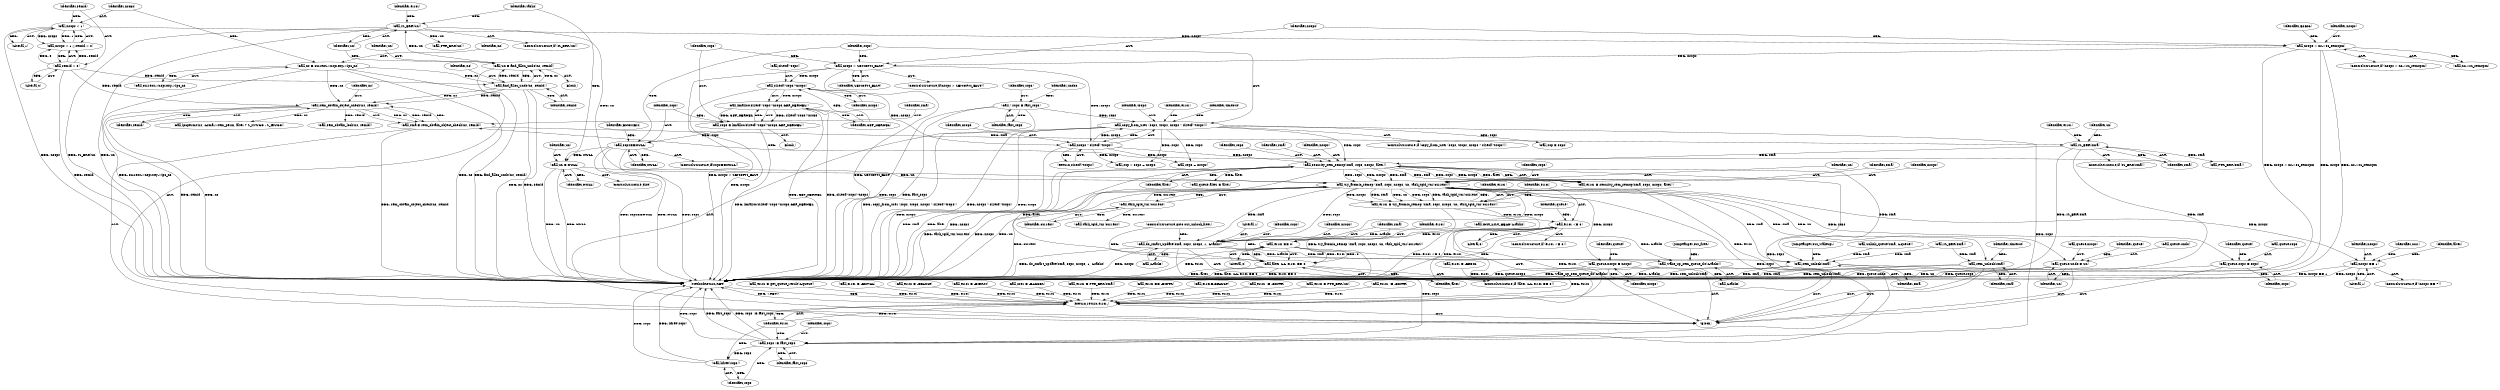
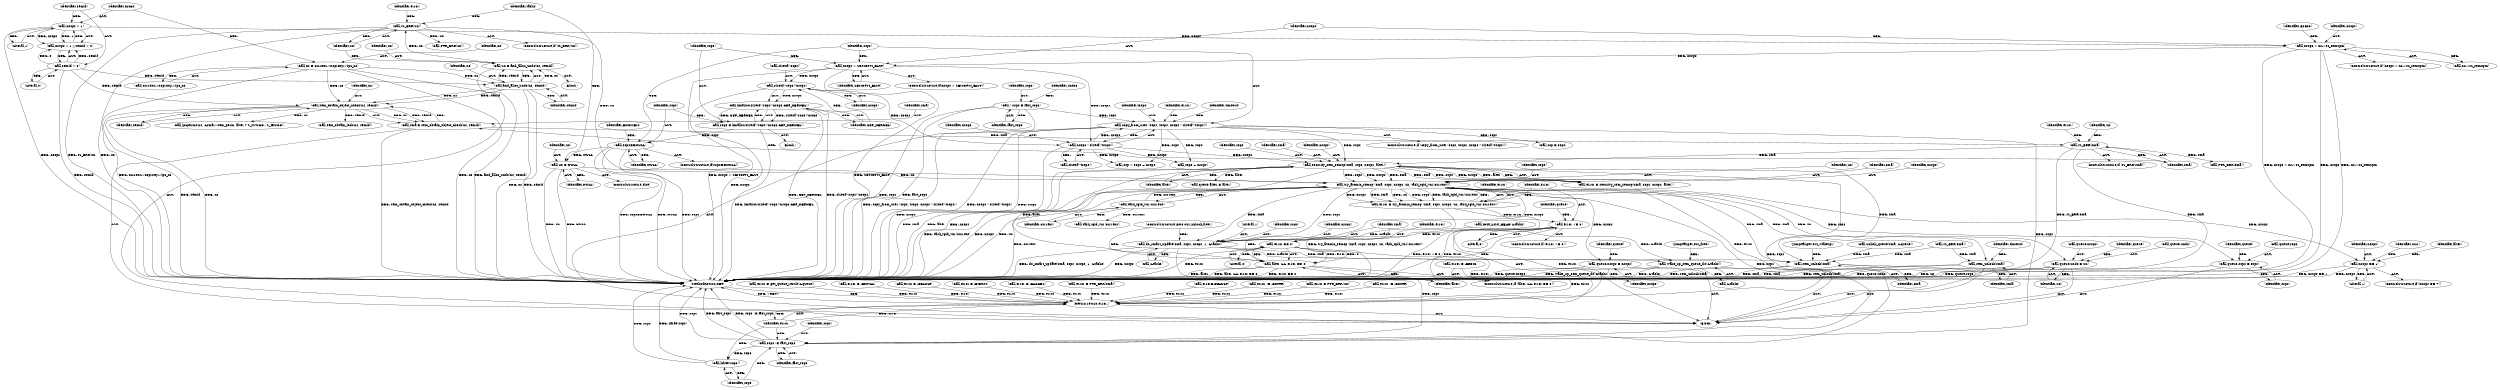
  digraph {
    n1 [label="(Call,try_atomic_semop (sma, sops, nsops, un, task_tgid_vnr(current)))"]
    n2 [label="(Call,task_tgid_vnr(current))"]
    n3 [label="(Call,error = try_atomic_semop (sma, sops, nsops, un, task_tgid_vnr(current)))"]
    n4 [label="(Call,do_smart_update(sma, sops, nsops, 1, &tasks))"]
    n5 [label="(Call,sem_unlock(sma))"]
    n6 [label="(Call,sops != fast_sops)"]
    n7 [label="(Call,queue.sops = sops)"]
    n8 [label="(Call,queue.nsops = nsops)"]
    n9 [label="(Call,queue.undo = un)"]
    n10 [label="(Call,nsops == 1)"]
    n11 [label="(Call,sem_unlock(sma))"]
    n12 [label="(MethodReturn,RET)"]
    n13 [label="(Identifier,current)"]
    n14 [label="(Call,task_tgid_vnr(current))"]
    n15 [label="(Block,)"]
    n16 [label="(Call,error <= 0)"]
    n17 [label="(ControlStructure,if (alter && error == 0))"]
    n18 [label="(Call,wake_up_sem_queue_do(&tasks))"]
    n19 [label="(Call,&tasks)"]
    n20 [label="(Identifier,sma)"]
    n21 [label="(Call,kfree(sops))"]
    n22 [label="(Identifier,fast_sops)"]
    n23 [label="(Identifier,sops)"]
    n24 [label="(Identifier,nsops)"]
    n25 [label="(Identifier,un)"]
    n26 [label="(Literal,1)"]
    n27 [label="(ControlStructure,if (nsops == 7))"]
    n28 [label="(Identifier,sma)"]
    n29 [label="(Return,return error;)"]
    n30 [label="(Call,security_sem_semop(sma, sops, nsops, alter))"]
    n31 [label="(Call,alter && error == 0)"]
    n32 [label="(Identifier,alter)"]
    n33 [label="(Call,error = security_sem_semop(sma, sops, nsops, alter))"]
    n34 [label="(Call,queue.alter = alter)"]
    n35 [label="(Call,error == 0)"]
    n36 [label="(Identifier,alter)"]
    n37 [label="(Call,IS_ERR(sma))"]
    n38 [label="(Call,PTR_ERR(sma))"]
    n39 [label="(Identifier,sma)"]
    n40 [label="(ControlStructure,if (IS_ERR(sma)))"]
    n41 [label="(Call,sma = sem_obtain_object_check(ns, semid))"]
    n42 [label="(Call,sem_obtain_object_check(ns, semid))"]
    n43 [label="(Call,ipcperms(ns, &sma->sem_perm, alter ? S_IWUGO : S_IRUGO))"]
    n44 [label="(Call,sem_obtain_lock(ns, semid))"]
    n45 [label="(Identifier,semid)"]
    n46 [label="(Call,find_alloc_undo(ns, semid))"]
    n47 [label="(Call,un = find_alloc_undo(ns, semid))"]
    n48 [label="(Identifier,semid)"]
    n49 [label="(Call,IS_ERR(un))"]
    n50 [label="(Block,)"]
    n51 [label="(Call,ns = current->nsproxy->ipc_ns)"]
    n52 [label="(Call,current->nsproxy->ipc_ns)"]
    n53 [label="(Call,semid < 0)"]
    n54 [label="(Literal,0)"]
    n55 [label="(Call,nsops < 1 || semid < 0)"]
    n56 [label="(Call,nsops < 1)"]
    n57 [label="(Call,copy_from_user (sops, tsops, nsops * sizeof(*tsops)))"]
    n58 [label="(Call,nsops * sizeof(*tsops))"]
    n59 [label="(ControlStructure,if (copy_from_user (sops, tsops, nsops * sizeof(*tsops))))"]
    n60 [label="(Call,sop < sops + nsops)"]
    n61 [label="(Call,sops + nsops)"]
    n62 [label="(Call,sop = sops)"]
-   n63 [label="(Return,sizeof(*tsops))"]
+   n63 [label="(Call,sizeof(*tsops))"]
    n64 [label="(Call,* sops = fast_sops)"]
    n65 [label="(Identifier,fast_sops)"]
    n66 [label="(Call,sops==NULL)"]
    n67 [label="(Call,un = NULL)"]
    n68 [label="(Identifier,NULL)"]
    n69 [label="(ControlStructure,if(sops==NULL))"]
    n70 [label="(Identifier,NULL)"]
    n71 [label="(ControlStructure,else)"]
    n72 [label="(Call,sops = kmalloc(sizeof(*sops)*nsops,GFP_KERNEL))"]
    n73 [label="(Call,kmalloc(sizeof(*sops)*nsops,GFP_KERNEL))"]
    n74 [label="(Block,)"]
    n75 [label="(Identifier,GFP_KERNEL)"]
    n76 [label="(Call,sizeof(*sops)*nsops)"]
    n77 [label="(Identifier,nsops)"]
    n78 [label="(Call,nsops > SEMOPM_FAST)"]
    n79 [label="(ControlStructure,if(nsops > SEMOPM_FAST))"]
    n80 [label="(Identifier,SEMOPM_FAST)"]
    n81 [label="(Call,nsops > ns->sc_semopm)"]
    n82 [label="(Call,ns->sc_semopm)"]
    n83 [label="(ControlStructure,if (nsops > ns->sc_semopm))"]
    n84 [label="(Literal,1)"]
    n85 [label="(Identifier,un)"]
    n86 [label="(ControlStructure,if (IS_ERR(un)))"]
    n87 [label="(Call,PTR_ERR(un))"]
    n88 [label="(ControlStructure,if (error <= 0))"]
    n89 [label="(Literal,0)"]
    n90 [label="(Literal,0)"]
    n91 [label="(Identifier,error)"]
    n92 [label="(Call,&tasks)"]
    n93 [label="(Identifier,sops)"]
    n94 [label="(Call,error = -EINVAL)"]
    n95 [label="(Identifier,tasks)"]
    n96 [label="(Identifier,queue)"]
    n97 [label="(Identifier,sops)"]
    n98 [label="(Call,error = PTR_ERR(sma))"]
    n99 [label="(Identifier,nsops)"]
    n100 [label="(Identifier,timeout)"]
    n101 [label="(Call,error=-EFAULT)"]
    n102 [label="(Call,IS_ERR(sma))"]
    n103 [label="(Call,error = -EFBIG)"]
    n104 [label="(Identifier,E2BIG)"]
    n105 [label="(Identifier,semid)"]
    n106 [label="(Identifier,nsops)"]
    n107 [label="(Identifier,ns)"]
    n108 [label="(Identifier,un)"]
    n109 [label="(Identifier,nsops)"]
    n110 [label="(Literal,1)"]
-   n111 [label="(Call,error == -EINTR)"]
    n112 [label="(JumpTarget,out_wakeup:)"]
    n113 [label="(Identifier,sops)"]
    n114 [label="(Identifier,sops)"]
    n115 [label="(Call,error != -EINTR)"]
    n116 [label="(Identifier,nsops)"]
    n117 [label="(Identifier,error)"]
    n118 [label="(Identifier,un)"]
    n119 [label="(Identifier,ns)"]
    n120 [label="(Identifier,sma)"]
    n121 [label="(Identifier,tsops)"]
    n122 [label="(Identifier,nsops)"]
    n123 [label="(Identifier,sma)"]
    n124 [label="(Identifier,nsops)"]
    n125 [label="(Call,unlink_queue(sma, &queue))"]
    n126 [label="(Identifier,curr)"]
    n127 [label="(Identifier,queue)"]
    n128 [label="(Identifier,sops)"]
    n129 [label="(Call,INIT_LIST_HEAD(&tasks))"]
    n130 [label="(Identifier,queue)"]
    n131 [label="(Identifier,alter)"]
    n132 [label="(Call,error = PTR_ERR(un))"]
    n133 [label="(Identifier,sops)"]
    n134 [label="(Call,error != -EINTR)"]
    n135 [label="(Identifier,sma)"]
    n136 [label="(Identifier,error)"]
    n137 [label="(Identifier,sops)"]
    n138 [label="(Identifier,error)"]
    n139 [label="(Identifier,un)"]
    n140 [label="(Identifier,sops)"]
    n141 [label="(Identifier,sops)"]
    n142 [label="(Call,queue.sops)"]
    n143 [label="(Call,sizeof(*sops))"]
    n144 [label="(Call,error = get_queue_result(&queue))"]
    n145 [label="(Identifier,error)"]
    n146 [label="(Identifier,nsops)"]
    n147 [label="(JumpTarget,out_free:)"]
    n148 [label="(Identifier,un)"]
    n149 [label="(Call,queue.undo)"]
    n150 [label="(Call,queue.nsops)"]
    n151 [label="(Identifier,ENOMEM)"]
    n152 [label="(Call,error = -EFAULT)"]
    n153 [label="(Identifier,timeout)"]
    n154 [label="(ControlStructure,goto out_unlock_free;)"]
    n155 [label="(Identifier,undos)"]
    n156 [label="(Identifier,error)"]
    n157 [label="(Call,error = -EIDRM)"]
-   n158 [label="(Call,user = -EACCES)"]
+   n158 [label="(Call,error = -EACCES)"]
    n159 [label="(Identifier,queue)"]
    n160 [label="(Identifier,error)"]
    n161 [label="(Identifier,nsops)"]
    n162 [label="(Identifier,ns)"]
    n163 [label="(Identifier,sma)"]
    n1 -> n2 [label="CFG: "]
    n1 -> n3 [label="AST: "]
    n1 -> n3 [label="DDG: nsops"]
    n1 -> n3 [label="DDG: sma"]
    n1 -> n3 [label="DDG: un"]
    n1 -> n3 [label="DDG: sops"]
    n1 -> n3 [label="DDG: task_tgid_vnr(current)"]
    n1 -> n4 [label="DDG: sma"]
    n1 -> n4 [label="DDG: sops"]
    n1 -> n4 [label="DDG: nsops"]
    n1 -> n5 [label="DDG: sma"]
    n1 -> n6 [label="DDG: sops"]
    n1 -> n7 [label="DDG: sops"]
    n1 -> n8 [label="DDG: nsops"]
    n1 -> n9 [label="DDG: un"]
    n1 -> n10 [label="DDG: nsops"]
    n1 -> n11 [label="DDG: sma"]
    n1 -> n12 [label="DDG: task_tgid_vnr(current)"]
    n1 -> n12 [label="DDG: nsops"]
    n1 -> n12 [label="DDG: un"]
    n2 -> n1 [label="AST: "]
    n2 -> n1 [label="DDG: current"]
    n2 -> n12 [label="DDG: current"]
    n2 -> n13 [label="CFG: "]
    n2 -> n14 [label="DDG: current"]
    n3 -> n1 [label="CFG: "]
    n3 -> n12 [label="DDG: try_atomic_semop (sma, sops, nsops, un, task_tgid_vnr(current))"]
    n3 -> n15 [label="AST: "]
    n3 -> n16 [label="DDG: error"]
    n4 -> n5 [label="DDG: sma"]
    n4 -> n6 [label="DDG: sops"]
    n4 -> n12 [label="DDG: nsops"]
    n4 -> n12 [label="DDG: do_smart_update(sma, sops, nsops, 1, &tasks)"]
-   n4 -> n17 [label="AST: "]
+   n103 -> n17 [label="AST: "]
    n4 -> n18 [label="DDG: &tasks"]
    n4 -> n19 [label="CFG: "]
    n5 -> n12 [label="DDG: sem_unlock(sma)"]
    n5 -> n12 [label="DDG: sma"]
    n5 -> n15 [label="AST: "]
    n5 -> n20 [label="CFG: "]
    n6 -> n12 [label="DDG: sops != fast_sops"]
    n6 -> n12 [label="DDG: sops"]
    n6 -> n12 [label="DDG: fast_sops"]
    n6 -> n21 [label="DDG: sops"]
    n6 -> n22 [label="CFG: "]
    n7 -> n12 [label="DDG: queue.sops"]
    n7 -> n15 [label="AST: "]
    n7 -> n23 [label="CFG: "]
    n8 -> n12 [label="DDG: queue.nsops"]
    n8 -> n15 [label="AST: "]
    n8 -> n24 [label="CFG: "]
    n9 -> n12 [label="DDG: un"]
    n9 -> n12 [label="DDG: queue.undo"]
    n9 -> n15 [label="AST: "]
    n9 -> n25 [label="CFG: "]
    n10 -> n12 [label="DDG: nsops == 1"]
    n10 -> n12 [label="DDG: nsops"]
    n10 -> n26 [label="CFG: "]
    n10 -> n27 [label="AST: "]
    n11 -> n12 [label="DDG: sem_unlock(sma)"]
    n11 -> n12 [label="DDG: sma"]
    n11 -> n15 [label="AST: "]
    n11 -> n28 [label="CFG: "]
    n12 -> n29 [label="CFG: "]
    n13 -> n2 [label="AST: "]
    n16 -> n12 [label="DDG: error <= 0"]
    n16 -> n12 [label="DDG: error"]
    n16 -> n29 [label="DDG: error"]
    n16 -> n35 [label="DDG: error"]
    n16 -> n88 [label="AST: "]
    n16 -> n89 [label="CFG: "]
    n18 -> n12 [label="DDG: &tasks"]
    n18 -> n12 [label="DDG: wake_up_sem_queue_do(&tasks)"]
    n18 -> n15 [label="AST: "]
    n18 -> n92 [label="CFG: "]
    n19 -> n4 [label="AST: "]
    n20 -> n5 [label="AST: "]
    n21 -> n12 [label="DDG: sops"]
    n21 -> n12 [label="DDG: kfree(sops)"]
    n21 -> n93 [label="CFG: "]
    n22 -> n6 [label="AST: "]
    n23 -> n7 [label="AST: "]
    n24 -> n8 [label="AST: "]
    n25 -> n9 [label="AST: "]
    n26 -> n10 [label="AST: "]
    n28 -> n11 [label="AST: "]
    n29 -> n12 [label="DDG: <RET>"]
    n29 -> n15 [label="AST: "]
    n29 -> n91 [label="CFG: "]
    n30 -> n1 [label="DDG: sma"]
    n30 -> n1 [label="DDG: sops"]
    n30 -> n1 [label="DDG: nsops"]
    n30 -> n5 [label="DDG: sma"]
    n30 -> n6 [label="DDG: sops"]
    n30 -> n12 [label="DDG: sma"]
    n30 -> n12 [label="DDG: alter"]
    n30 -> n12 [label="DDG: nsops"]
    n30 -> n31 [label="DDG: alter"]
    n30 -> n32 [label="CFG: "]
    n30 -> n33 [label="AST: "]
    n30 -> n33 [label="DDG: sma"]
    n30 -> n33 [label="DDG: sops"]
    n30 -> n33 [label="DDG: nsops"]
    n30 -> n33 [label="DDG: alter"]
    n30 -> n34 [label="DDG: alter"]
    n31 -> n12 [label="DDG: alter && error == 0"]
    n31 -> n12 [label="DDG: error == 0"]
    n31 -> n12 [label="DDG: alter"]
    n31 -> n17 [label="AST: "]
    n31 -> n35 [label="CFG: "]
    n31 -> n36 [label="CFG: "]
    n32 -> n30 [label="AST: "]
    n33 -> n29 [label="DDG: error"]
    n33 -> n30 [label="CFG: "]
    n35 -> n12 [label="DDG: error"]
    n35 -> n29 [label="DDG: error"]
    n35 -> n31 [label="AST: "]
    n35 -> n31 [label="DDG: error"]
    n35 -> n31 [label="DDG: 0"]
    n35 -> n90 [label="CFG: "]
    n36 -> n16 [label="CFG: "]
    n36 -> n31 [label="AST: "]
    n37 -> n12 [label="DDG: IS_ERR(sma)"]
    n37 -> n12 [label="DDG: sma"]
    n37 -> n30 [label="DDG: sma"]
    n37 -> n38 [label="DDG: sma"]
    n37 -> n39 [label="CFG: "]
    n37 -> n40 [label="AST: "]
    n39 -> n37 [label="AST: "]
    n39 -> n41 [label="CFG: "]
    n41 -> n12 [label="DDG: sem_obtain_object_check(ns, semid)"]
    n41 -> n15 [label="AST: "]
    n41 -> n37 [label="DDG: sma"]
    n41 -> n42 [label="CFG: "]
    n42 -> n12 [label="DDG: ns"]
    n42 -> n12 [label="DDG: semid"]
    n42 -> n41 [label="AST: "]
    n42 -> n41 [label="DDG: ns"]
    n42 -> n41 [label="DDG: semid"]
    n42 -> n43 [label="DDG: ns"]
    n42 -> n44 [label="DDG: semid"]
    n42 -> n45 [label="CFG: "]
    n45 -> n42 [label="AST: "]
    n46 -> n12 [label="DDG: semid"]
    n46 -> n12 [label="DDG: ns"]
    n46 -> n42 [label="DDG: ns"]
    n46 -> n42 [label="DDG: semid"]
    n46 -> n47 [label="AST: "]
    n46 -> n47 [label="DDG: ns"]
    n46 -> n47 [label="DDG: semid"]
    n46 -> n48 [label="CFG: "]
    n47 -> n12 [label="DDG: find_alloc_undo(ns, semid)"]
    n47 -> n46 [label="CFG: "]
    n47 -> n49 [label="DDG: un"]
    n47 -> n50 [label="AST: "]
    n48 -> n46 [label="AST: "]
    n49 -> n1 [label="DDG: un"]
    n49 -> n12 [label="DDG: IS_ERR(un)"]
    n49 -> n12 [label="DDG: un"]
    n49 -> n85 [label="CFG: "]
    n49 -> n86 [label="AST: "]
    n49 -> n87 [label="DDG: un"]
    n51 -> n12 [label="DDG: current->nsproxy->ipc_ns"]
    n51 -> n12 [label="DDG: ns"]
    n51 -> n15 [label="AST: "]
    n51 -> n42 [label="DDG: ns"]
    n51 -> n46 [label="DDG: ns"]
    n51 -> n52 [label="CFG: "]
    n52 -> n51 [label="AST: "]
    n53 -> n12 [label="DDG: semid"]
    n53 -> n42 [label="DDG: semid"]
    n53 -> n46 [label="DDG: semid"]
    n53 -> n54 [label="CFG: "]
    n53 -> n55 [label="AST: "]
    n53 -> n55 [label="DDG: semid"]
    n53 -> n55 [label="DDG: 0"]
    n54 -> n53 [label="AST: "]
    n55 -> n53 [label="CFG: "]
    n55 -> n56 [label="CFG: "]
    n56 -> n12 [label="DDG: nsops"]
    n56 -> n55 [label="AST: "]
    n56 -> n55 [label="DDG: nsops"]
    n56 -> n55 [label="DDG: 1"]
    n56 -> n81 [label="DDG: nsops"]
    n56 -> n84 [label="CFG: "]
    n57 -> n6 [label="DDG: sops"]
    n57 -> n12 [label="DDG: nsops * sizeof(*tsops)"]
    n57 -> n12 [label="DDG: tsops"]
    n57 -> n12 [label="DDG: copy_from_user (sops, tsops, nsops * sizeof(*tsops))"]
    n57 -> n30 [label="DDG: sops"]
    n57 -> n58 [label="CFG: "]
    n57 -> n59 [label="AST: "]
    n57 -> n60 [label="DDG: sops"]
    n57 -> n61 [label="DDG: sops"]
    n57 -> n62 [label="CFG: sops"]
    n58 -> n12 [label="DDG: nsops"]
    n58 -> n30 [label="DDG: nsops"]
    n58 -> n57 [label="AST: "]
    n58 -> n57 [label="DDG: nsops"]
    n58 -> n60 [label="DDG: nsops"]
    n58 -> n61 [label="DDG: nsops"]
    n58 -> n63 [label="CFG: "]
    n63 -> n58 [label="AST: "]
    n64 -> n12 [label="DDG: fast_sops"]
    n64 -> n12 [label="DDG: sops"]
    n64 -> n15 [label="AST: "]
    n64 -> n57 [label="DDG: sops"]
    n64 -> n65 [label="CFG: "]
    n65 -> n64 [label="AST: "]
    n66 -> n12 [label="DDG: sops==NULL"]
    n66 -> n12 [label="DDG: NULL"]
    n66 -> n12 [label="DDG: sops"]
    n66 -> n67 [label="DDG: NULL"]
    n66 -> n68 [label="CFG: "]
    n66 -> n69 [label="AST: "]
    n67 -> n1 [label="DDG: un"]
    n67 -> n12 [label="DDG: un"]
    n67 -> n12 [label="DDG: NULL"]
    n67 -> n70 [label="CFG: "]
    n67 -> n71 [label="AST: "]
    n68 -> n66 [label="AST: "]
    n70 -> n67 [label="AST: "]
    n72 -> n12 [label="DDG: kmalloc(sizeof(*sops)*nsops,GFP_KERNEL)"]
    n72 -> n66 [label="DDG: sops"]
    n72 -> n73 [label="CFG: "]
    n72 -> n74 [label="AST: "]
    n73 -> n12 [label="DDG: GFP_KERNEL"]
    n73 -> n12 [label="DDG: sizeof(*sops)*nsops"]
    n73 -> n72 [label="AST: "]
    n73 -> n72 [label="DDG: sizeof(*sops)*nsops"]
    n73 -> n72 [label="DDG: GFP_KERNEL"]
    n73 -> n75 [label="CFG: "]
    n75 -> n73 [label="AST: "]
    n75 -> n76 [label="CFG: "]
    n76 -> n12 [label="DDG: nsops"]
    n76 -> n58 [label="DDG: nsops"]
    n76 -> n73 [label="AST: "]
    n76 -> n73 [label="DDG: nsops"]
    n76 -> n77 [label="CFG: "]
    n77 -> n76 [label="AST: "]
    n78 -> n12 [label="DDG: SEMOPM_FAST"]
    n78 -> n12 [label="DDG: nsops > SEMOPM_FAST"]
    n78 -> n58 [label="DDG: nsops"]
    n78 -> n76 [label="DDG: nsops"]
    n78 -> n79 [label="AST: "]
    n78 -> n80 [label="CFG: "]
    n80 -> n78 [label="AST: "]
    n81 -> n12 [label="DDG: nsops > ns->sc_semopm"]
    n81 -> n12 [label="DDG: nsops"]
    n81 -> n12 [label="DDG: ns->sc_semopm"]
    n81 -> n78 [label="DDG: nsops"]
    n81 -> n82 [label="CFG: "]
    n81 -> n83 [label="AST: "]
    n82 -> n81 [label="AST: "]
    n84 -> n56 [label="AST: "]
    n85 -> n47 [label="CFG: "]
    n85 -> n49 [label="AST: "]
    n89 -> n16 [label="AST: "]
    n90 -> n35 [label="AST: "]
    n91 -> n6 [label="CFG: "]
    n91 -> n21 [label="CFG: "]
    n91 -> n29 [label="AST: "]
    n91 -> n29 [label="DDG: error"]
    n92 -> n18 [label="AST: "]
    n93 -> n6 [label="CFG: "]
    n93 -> n21 [label="AST: "]
    n94 -> n29 [label="DDG: error"]
    n95 -> n49 [label="CFG: "]
    n95 -> n67 [label="CFG: "]
    n96 -> n8 [label="CFG: "]
    n97 -> n57 [label="AST: "]
    n97 -> n66 [label="CFG: "]
    n97 -> n78 [label="CFG: "]
    n98 -> n29 [label="DDG: error"]
    n99 -> n10 [label="AST: "]
    n100 -> n11 [label="CFG: "]
    n101 -> n29 [label="DDG: error"]
    n102 -> n5 [label="DDG: sma"]
    n102 -> n11 [label="DDG: sma"]
    n103 -> n29 [label="DDG: error"]
    n104 -> n81 [label="CFG: "]
    n105 -> n53 [label="AST: "]
    n105 -> n56 [label="CFG: "]
    n106 -> n4 [label="AST: "]
    n107 -> n46 [label="AST: "]
    n108 -> n47 [label="AST: "]
    n109 -> n1 [label="AST: "]
    n110 -> n4 [label="AST: "]
-   n111 -> n29 [label="DDG: error"]
    n112 -> n5 [label="CFG: "]
    n113 -> n72 [label="AST: "]
    n113 -> n78 [label="CFG: "]
    n114 -> n4 [label="AST: "]
    n115 -> n29 [label="DDG: error"]
    n116 -> n78 [label="AST: "]
    n116 -> n81 [label="CFG: "]
    n117 -> n37 [label="CFG: "]
    n118 -> n67 [label="AST: "]
    n119 -> n51 [label="AST: "]
    n120 -> n4 [label="AST: "]
    n120 -> n31 [label="CFG: "]
    n121 -> n57 [label="AST: "]
    n122 -> n51 [label="CFG: "]
    n122 -> n56 [label="AST: "]
    n123 -> n41 [label="AST: "]
    n124 -> n81 [label="AST: "]
    n125 -> n5 [label="DDG: sma"]
    n126 -> n10 [label="CFG: "]
    n127 -> n7 [label="CFG: "]
    n128 -> n1 [label="AST: "]
    n129 -> n4 [label="DDG: &tasks"]
    n129 -> n18 [label="DDG: &tasks"]
    n130 -> n16 [label="CFG: "]
    n131 -> n10 [label="CFG: "]
    n132 -> n29 [label="DDG: error"]
    n133 -> n30 [label="AST: "]
    n134 -> n29 [label="DDG: error"]
    n135 -> n30 [label="AST: "]
    n136 -> n35 [label="AST: "]
    n137 -> n64 [label="AST: "]
    n138 -> n57 [label="CFG: "]
    n139 -> n1 [label="AST: "]
    n140 -> n6 [label="AST: "]
    n141 -> n66 [label="AST: "]
    n141 -> n72 [label="CFG: "]
    n142 -> n7 [label="AST: "]
    n143 -> n76 [label="AST: "]
    n144 -> n29 [label="DDG: error"]
    n145 -> n49 [label="CFG: "]
    n146 -> n58 [label="AST: "]
    n147 -> n18 [label="CFG: "]
    n148 -> n37 [label="CFG: "]
    n149 -> n9 [label="AST: "]
    n150 -> n9 [label="AST: "]
    n151 -> n66 [label="CFG: "]
    n152 -> n29 [label="DDG: error"]
    n153 -> n57 [label="CFG: "]
    n154 -> n4 [label="CFG: "]
    n154 -> n31 [label="CFG: "]
    n155 -> n64 [label="CFG: "]
    n156 -> n3 [label="CFG: "]
    n156 -> n16 [label="AST: "]
    n157 -> n29 [label="DDG: error"]
    n158 -> n29 [label="DDG: error"]
    n159 -> n9 [label="CFG: "]
    n160 -> n3 [label="AST: "]
    n161 -> n30 [label="AST: "]
    n162 -> n42 [label="AST: "]
    n163 -> n1 [label="AST: "]
  }
